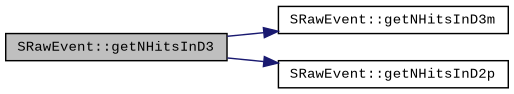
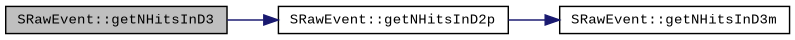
  digraph {
    fontname="Liberation Mono"
    rankdir=LR
    node [color=black fontname="Liberation Mono" fontsize=10 shape=record]
    edge [color=midnightblue fontname="Liberation Mono" fontsize=10 labelfontname=FreeSans labelfontsize=10 style=solid]
    n1 [fillcolor=grey75 fontcolor=black height=0.2 label="SRawEvent::getNHitsInD3" style=filled width=0.4]
    n2 [height=0.2 label="SRawEvent::getNHitsInD3m" width=0.4]
    n3 [height=0.2 label="SRawEvent::getNHitsInD2p" width=0.4]
-   n1 -> n2
+   n3 -> n2
    n1 -> n3
  }
